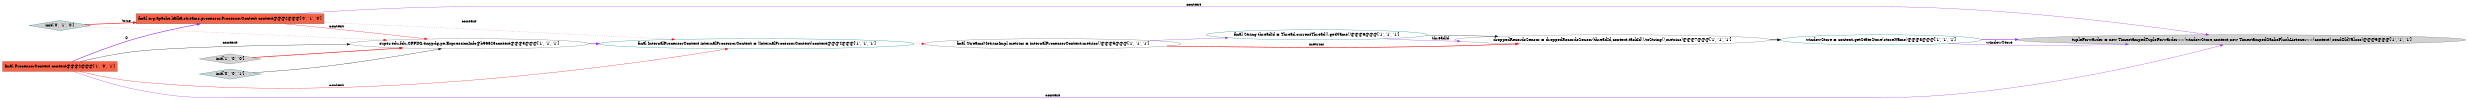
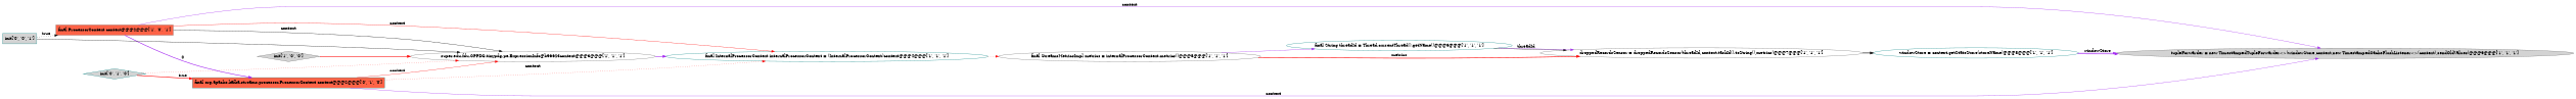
  digraph {
    rankdir=LR
    node [color=teal fillcolor=white shape=ellipse style=filled]
    edge [color=red style=solid]
    n1 [fillcolor=lightgray label="init['0', '1', '0']" shape=diamond]
    n2 [fillcolor=tomato label="final org.apache.kafka.streams.processor.ProcessorContext context@@@2@@@['0', '1', '0']" shape=box]
    n3 [color=gray40 label="super.edu.fdu.CPPDG.tinypdg.pe.ExpressionInfo@b96623context@@@3@@@['1', '1', '1']"]
    n4 [color=gray40 fillcolor=lightgray label="tupleForwarder = new TimestampedTupleForwarder<>(windowStore,context,new TimestampedCacheFlushListener<>(context),sendOldValues)@@@9@@@['1', '1', '1']"]
    n5 [label="final InternalProcessorContext internalProcessorContext = (InternalProcessorContext)context@@@4@@@['1', '1', '1']"]
    n6 [label="windowStore = context.getStateStore(storeName)@@@8@@@['1', '1', '1']"]
    n7 [color=gray40 fillcolor=lightgray label="init['1', '0', '0']" shape=diamond]
    n8 [color=gray40 fillcolor=tomato label="final ProcessorContext context@@@2@@@['1', '0', '1']" shape=box]
    n9 [label="final String threadId = Thread.currentThread().getName()@@@6@@@['1', '1', '1']"]
    n10 [color=gray40 label="droppedRecordsSensor = droppedRecordsSensor(threadId,context.taskId().toString(),metrics)@@@7@@@['1', '1', '1']"]
    n11 [color=gray40 label="final StreamsMetricsImpl metrics = internalProcessorContext.metrics()@@@5@@@['1', '1', '1']"]
-   n12 [fillcolor=lightgray label="init['0', '0', '1']" shape=diamond]
+   n12 [fillcolor=lightgray label="init['0', '0', '1']" shape=box]
    n1 -> n2 [label=true style=bold]
    n1 -> n3 [style=dotted]
    n2 -> n3 [label=context]
    n2 -> n4 [color=purple label=context]
    n2 -> n5 [label=context style=dotted]
    n3 -> n5 [color=purple style=bold]
    n5 -> n11 [style=dotted]
    n6 -> n4 [color=purple style=bold]
    n6 -> n4 [color=purple label=windowStore]
    n7 -> n3 [style=bold]
    n8 -> n2 [color=purple label=0 style=bold]
    n8 -> n3 [color=black label=context]
    n8 -> n4 [color=purple label=context]
    n8 -> n5 [label=context]
    n9 -> n10 [color=black]
    n9 -> n10 [color=purple label=threadId]
    n10 -> n6 [color=black style=bold]
    n11 -> n9 [color=purple]
    n11 -> n10 [label=metrics style=bold]
    n12 -> n3 [color=black]
+   n12 -> n8 [color=black label=true style=dotted]
  }
